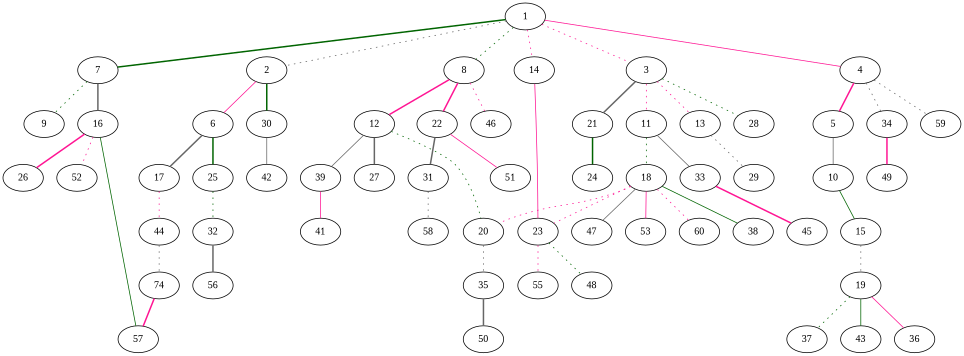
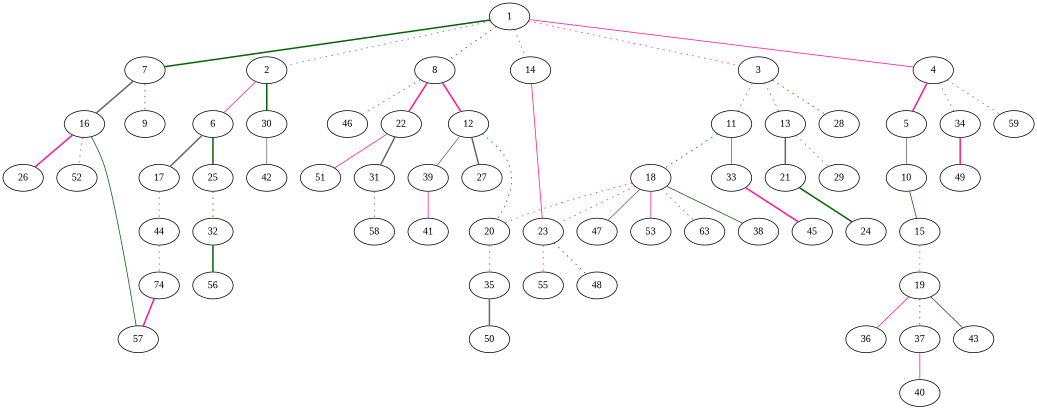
  graph {
    fontname="Liberation Serif"
    node [fontname="Liberation Serif"]
    edge [color=deeppink fontname="Liberation Serif" style=dotted]
    1
    2
    3
    4
    7
    8
    14
    6
    30
    11
    13
    28
    5
    34
    59
    9
    16
    12
    22
    46
    23
    17
    25
    42
    18
    33
    21
    29
    10
    49
    26
    52
    57
    20
    27
    39
    31
    51
    48
    55
    44
    32
    38
    47
    53
-   60
+   60 [label=63]
    45
    24
    15
    19
    n51 [label=74]
    56
    35
    41
    58
    36
    37
    43
    50
+   40
    1 -- 2 [color=gray40]
    1 -- 3
    1 -- 4 [style=solid]
    1 -- 7 [color=darkgreen style=bold]
    1 -- 8 [color=darkgreen]
    1 -- 14
    2 -- 6 [style=solid]
    2 -- 30 [color=darkgreen style=bold]
    3 -- 11
    3 -- 13
    3 -- 28 [color=darkgreen]
    4 -- 5 [style=bold]
    4 -- 34 [color=gray40]
    4 -- 59 [color=gray40]
    7 -- 9 [color=darkgreen]
    7 -- 16 [color=gray40 style=bold]
    8 -- 12 [style=bold]
    8 -- 22 [style=bold]
    8 -- 46
    14 -- 23 [style=solid]
    6 -- 17 [color=gray40 style=bold]
    6 -- 25 [color=darkgreen style=bold]
    30 -- 42 [color=gray40 style=solid]
    11 -- 18 [color=darkgreen]
    11 -- 33 [color=gray40 style=solid]
-   3 -- 21 [color=gray40 style=bold]
+   13 -- 21 [color=gray40 style=bold]
    13 -- 29 [color=gray40]
    5 -- 10 [color=gray40 style=solid]
    34 -- 49 [style=bold]
    16 -- 26 [style=bold]
    16 -- 52
    16 -- 57 [color=darkgreen style=solid]
    12 -- 20 [color=darkgreen]
    12 -- 27 [color=gray40 style=bold]
    12 -- 39 [color=gray40 style=solid]
    22 -- 31 [color=gray40 style=bold]
    22 -- 51 [style=solid]
    23 -- 48 [color=darkgreen]
    23 -- 55
    17 -- 44
    25 -- 32 [color=darkgreen]
    18 -- 23
    18 -- 20
    18 -- 38 [color=darkgreen style=solid]
    18 -- 47 [color=gray40 style=solid]
    18 -- 53 [style=solid]
    18 -- 60
    33 -- 45 [style=bold]
    21 -- 24 [color=darkgreen style=bold]
    10 -- 15 [color=darkgreen style=solid]
    20 -- 35 [color=gray40]
    39 -- 41 [style=solid]
    31 -- 58 [color=gray40]
    44 -- n51 [color=gray40]
-   32 -- 56 [color=gray40 style=bold]
+   32 -- 56 [color=darkgreen style=bold]
    15 -- 19 [color=gray40]
    19 -- 36 [style=solid]
    19 -- 37 [color=darkgreen]
    19 -- 43 [color=darkgreen style=solid]
    n51 -- 57 [style=bold]
    35 -- 50 [color=gray40 style=bold]
+   37 -- 40 [style=solid]
  }
